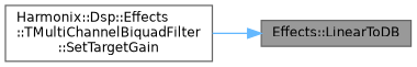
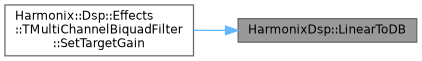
  digraph {
    rankdir=RL
    node [fontname=Helvetica fontsize=10 shape=box style=filled]
-   n1 [color=gray40 fillcolor=grey60 fontcolor=black height=0.2 label="Effects::LinearToDB" width=0.4]
+   n1 [color=gray40 fillcolor=grey60 fontcolor=black height=0.2 label="HarmonixDsp::LinearToDB" width=0.4]
    n2 [color=grey40 fillcolor=white height=0.2 label="Harmonix::Dsp::Effects\l::TMultiChannelBiquadFilter\l::SetTargetGain" width=0.4]
    n1 -> n2 [color=steelblue1 dir=back fontname=Helvetica fontsize=10 labelfontname=Helvetica labelfontsize=10 style=solid]
  }
